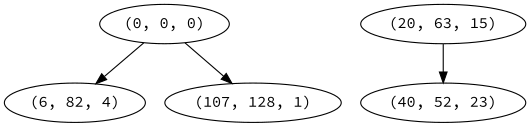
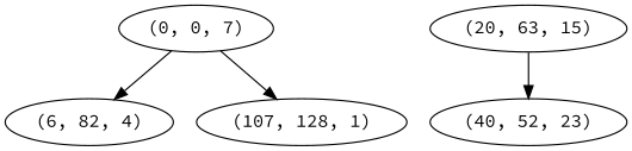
  digraph {
    fontname="Source Code Pro"
    node [fontname="Source Code Pro"]
    edge [fontname="Source Code Pro"]
-   "(0, 0, 0)"
+   "(0, 0, 0)" [label="(0, 0, 7)"]
    "(6, 82, 4)"
    "(107, 128, 1)"
    "(20, 63, 15)"
    "(40, 52, 23)"
    "(0, 0, 0)" -> "(6, 82, 4)"
    "(0, 0, 0)" -> "(107, 128, 1)"
    "(20, 63, 15)" -> "(40, 52, 23)"
  }
